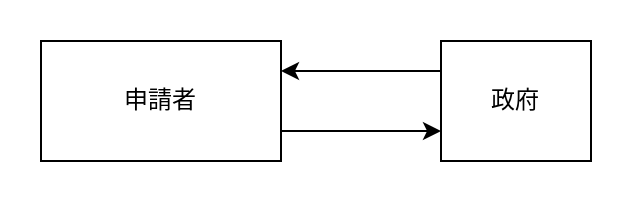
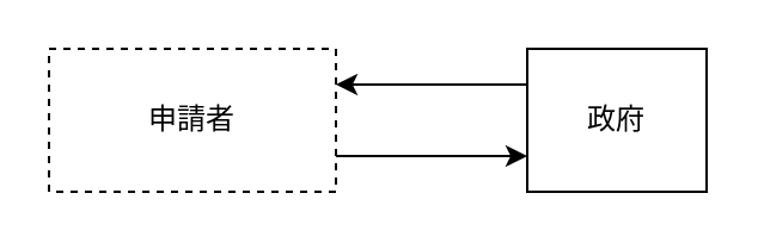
  <mxCell id="0" />
  <mxCell id="1" parent="0" />
  <mxCell id="2" style="edgeStyle=none;html=1;exitX=0;exitY=0.25;exitDx=0;exitDy=0;entryX=1;entryY=0.25;entryDx=0;entryDy=0;" edge="1" parent="1" source="3" target="5"><mxGeometry relative="1" as="geometry" /></mxCell>
  <mxCell id="3" value="政府" style="rounded=0;whiteSpace=wrap;html=1;" vertex="1" parent="1"><mxGeometry x="220" y="20" width="75" height="60" as="geometry" /></mxCell>
  <mxCell id="4" style="edgeStyle=none;html=1;exitX=1;exitY=0.75;exitDx=0;exitDy=0;entryX=0;entryY=0.75;entryDx=0;entryDy=0;" edge="1" parent="1" source="5" target="3"><mxGeometry relative="1" as="geometry" /></mxCell>
- <mxCell id="5" value="申請者" style="rounded=0;whiteSpace=wrap;html=1;" vertex="1" parent="1"><mxGeometry x="20" y="20" width="120" height="60" as="geometry" /></mxCell>
+ <mxCell id="5" value="申請者" style="rounded=0;whiteSpace=wrap;html=1;dashed=1;" vertex="1" parent="1"><mxGeometry x="20" y="20" width="120" height="60" as="geometry" /></mxCell>
